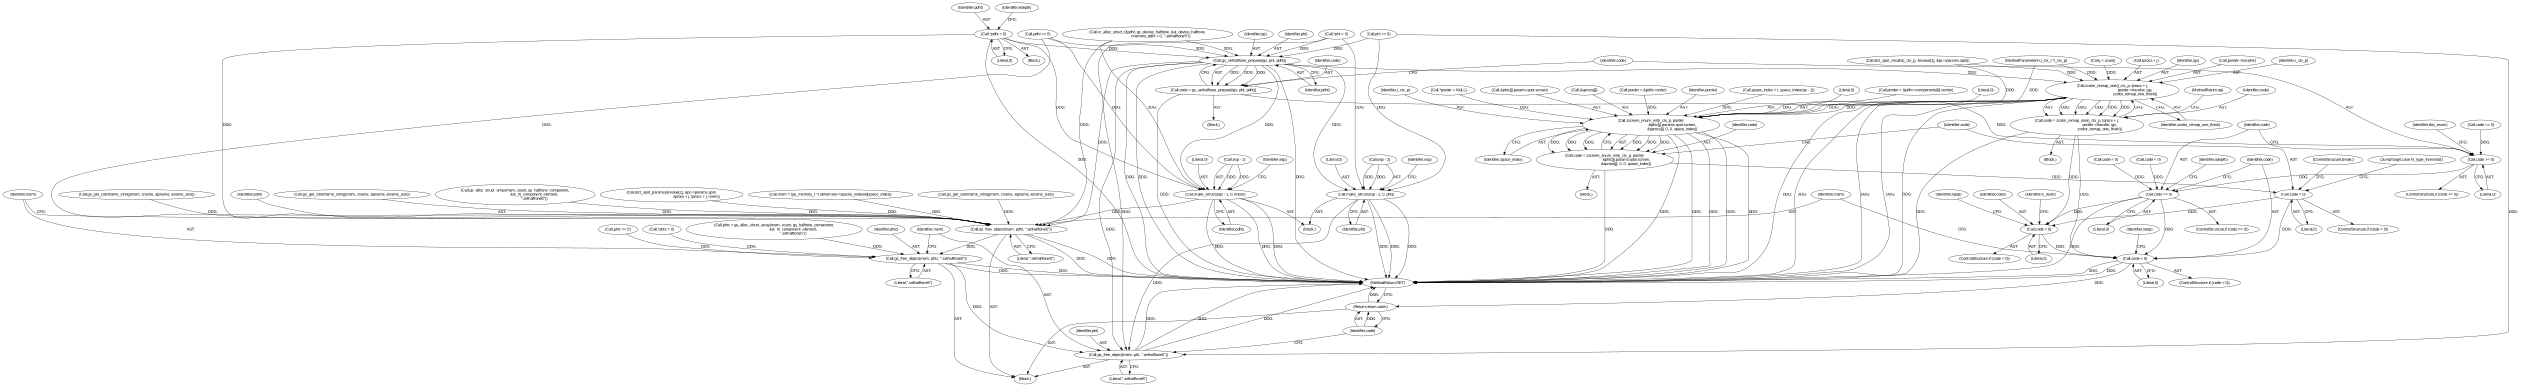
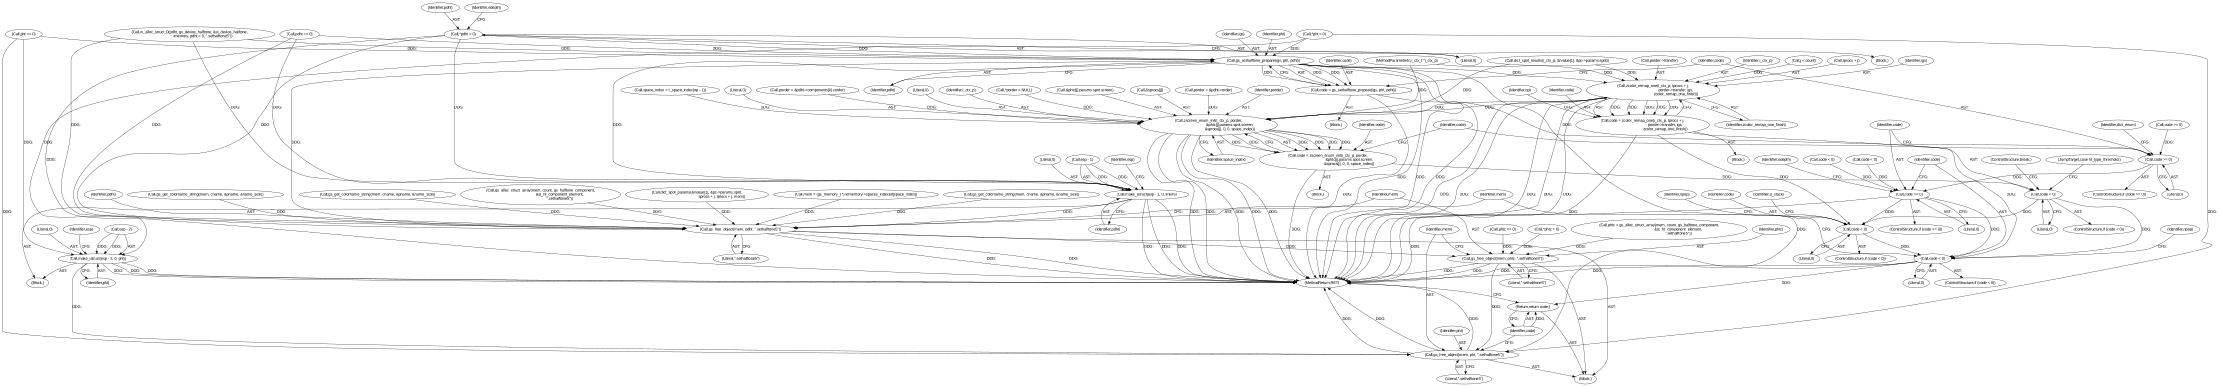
  digraph {
    fontname="Liberation Sans"
    node [fontname="Liberation Sans"]
    edge [fontname="Liberation Sans"]
    n1 [label="(Call,*pdht = 0)"]
    n2 [label="(Call,gs_sethalftone_prepare(igs, pht, pdht))"]
    n3 [label="(Call,make_istruct(esp - 1, 0, finish))"]
    n4 [label="(Call,gs_free_object(mem, pdht, \".sethalftone5\"))"]
    n5 [label="(Literal,0)"]
    n6 [label="(Block,)"]
    n7 [label="(MethodReturn,RET)"]
    n8 [label="(Call,code = gs_sethalftone_prepare(igs, pht, pdht))"]
    n9 [label="(Call,make_istruct(esp - 2, 0, pht))"]
    n10 [label="(Call,gs_free_object(mem, pht, \".sethalftone5\"))"]
    n11 [label="(Call,zcolor_remap_one(i_ctx_p, tprocs + j,\n                                            porder->transfer, igs,\n                                            zcolor_remap_one_finish))"]
    n12 [label="(Identifier,pdht)"]
    n13 [label="(Block,)"]
    n14 [label="(Identifier,pdht)"]
    n15 [label="(Block,)"]
    n16 [label="(Call,gs_free_object(mem, phtc, \".sethalftone5\"))"]
    n17 [label="(Literal,\".sethalftone5\")"]
    n18 [label="(Return,return code;)"]
    n19 [label="(Call,code >= 0)"]
    n20 [label="(Block,)"]
    n21 [label="(Identifier,pht)"]
    n22 [label="(Literal,\".sethalftone5\")"]
    n23 [label="(Call,zscreen_enum_init(i_ctx_p, porder,\n                                         &phtc[j].params.spot.screen,\n                                         &sprocs[j], 0, 0, space_index))"]
    n24 [label="(Call,code = zcolor_remap_one(i_ctx_p, tprocs + j,\n                                            porder->transfer, igs,\n                                            zcolor_remap_one_finish))"]
    n25 [label="(Identifier,zcolor_remap_one_finish)"]
    n26 [label="(Call,code >= 0)"]
    n27 [label="(Literal,0)"]
    n28 [label="(ControlStructure,if (code >= 0))"]
    n29 [label="(Call,code < 0)"]
    n30 [label="(Call,code < 0)"]
    n31 [label="(ControlStructure,if (code >= 0))"]
    n32 [label="(Literal,0)"]
    n33 [label="(Literal,0)"]
    n34 [label="(ControlStructure,if (code < 0))"]
    n35 [label="(Literal,0)"]
    n36 [label="(ControlStructure,if (code < 0))"]
    n37 [label="(Identifier,code)"]
    n38 [label="(Literal,\".sethalftone5\")"]
    n39 [label="(Call,code = zscreen_enum_init(i_ctx_p, porder,\n                                         &phtc[j].params.spot.screen,\n                                         &sprocs[j], 0, 0, space_index))"]
    n40 [label="(Identifier,space_index)"]
    n41 [label="(Block,)"]
    n42 [label="(Call,code < 0)"]
    n43 [label="(Block,)"]
    n44 [label="(ControlStructure,if (code < 0))"]
    n45 [label="(Literal,0)"]
    n46 [label="(Call,phtc == 0)"]
    n47 [label="(Identifier,code)"]
    n48 [label="(Call,gs_alloc_struct_array(mem, count, gs_halftone_component,\n                                     &st_ht_component_element,\n                                     \".sethalftone5\"))"]
    n49 [label="(Identifier,pht)"]
    n50 [label="(Identifier,pdht)"]
    n51 [label="(Identifier,code)"]
    n52 [label="(Call,porder = &pdht->components[k].corder)"]
    n53 [label="(Identifier,esp)"]
    n54 [label="(Identifier,mem)"]
    n55 [label="(Call,*pht = 0)"]
    n56 [label="(Call,code < 0)"]
-   n57 [label="(MethodReturn,op)"]
+   n57 [label="(Identifier,op)"]
    n58 [label="(Identifier,mem)"]
    n59 [label="(Call,rc_alloc_struct_0(pdht, gx_device_halftone, &st_device_halftone,\n                          imemory, pdht = 0, \".sethalftone5\"))"]
    n60 [label="(Literal,0)"]
    n61 [label="(Call,dict_spot_params(&rvalue[1], &pc->params.spot,\n                                                sprocs + j, tprocs + j, mem))"]
    n62 [label="(Identifier,igs)"]
    n63 [label="(Call,porder = &pdht->order)"]
    n64 [label="(ControlStructure,break;)"]
    n65 [label="(Identifier,porder)"]
    n66 [label="(JumpTarget,case ht_type_threshold:)"]
    n67 [label="(Call,pht == 0)"]
    n68 [label="(Call,space_index = r_space_index(op - 1))"]
    n69 [label="(Literal,0)"]
    n70 [label="(Call,mem = (gs_memory_t *) idmemory->spaces_indexed[space_index])"]
    n71 [label="(Call,*phtc = 0)"]
    n72 [label="(Identifier,pht)"]
    n73 [label="(Identifier,code)"]
    n74 [label="(MethodParameterIn,i_ctx_t *i_ctx_p)"]
    n75 [label="(Call,gs_get_colorname_string(mem, cname, &pname, &name_size))"]
    n76 [label="(Identifier,code)"]
    n77 [label="(Call,dict_spot_results(i_ctx_p, &rvalue[1], &pc->params.spot))"]
    n78 [label="(Identifier,igs)"]
    n79 [label="(Identifier,mem)"]
    n80 [label="(Call,esp - 2)"]
    n81 [label="(Call,pdht == 0)"]
    n82 [label="(Literal,0)"]
    n83 [label="(Call,porder->transfer)"]
    n84 [label="(Identifier,code)"]
    n85 [label="(Identifier,odepth)"]
    n86 [label="(Identifier,dict_enum)"]
    n87 [label="(Literal,0)"]
    n88 [label="(Identifier,o_stack)"]
    n89 [label="(Identifier,npop)"]
    n90 [label="(Identifier,i_ctx_p)"]
    n91 [label="(Identifier,npop)"]
    n92 [label="(Identifier,i_ctx_p)"]
    n93 [label="(Call,*porder = NULL)"]
    n94 [label="(Identifier,code)"]
    n95 [label="(Call,j < count)"]
    n96 [label="(Identifier,esp)"]
    n97 [label="(Identifier,code)"]
    n98 [label="(Call,phtc = gs_alloc_struct_array(mem, count, gs_halftone_component,\n                                     &st_ht_component_element,\n                                     \".sethalftone5\"))"]
    n99 [label="(Identifier,edepth)"]
    n100 [label="(Call,gs_get_colorname_string(mem, cname, &pname, &name_size))"]
    n101 [label="(Call,&phtc[j].params.spot.screen)"]
    n102 [label="(Call,code < 0)"]
    n103 [label="(Identifier,phtc)"]
    n104 [label="(Call,esp - 1)"]
    n105 [label="(Call,tprocs + j)"]
    n106 [label="(Call,&sprocs[j])"]
    n107 [label="(Call,code >= 0)"]
    n108 [label="(Identifier,pdht)"]
    n109 [label="(Identifier,code)"]
    n110 [label="(Call,gs_get_colorname_string(mem, cname, &pname, &name_size))"]
    n1 -> n2 [label="DDG: "]
    n1 -> n3 [label="DDG: "]
    n1 -> n4 [label="DDG: "]
    n1 -> n5 [label="CFG: "]
    n1 -> n6 [label="AST: "]
    n1 -> n7 [label="DDG: "]
    n2 -> n3 [label="DDG: "]
    n2 -> n4 [label="DDG: "]
    n2 -> n7 [label="DDG: "]
    n2 -> n7 [label="DDG: "]
    n2 -> n7 [label="DDG: "]
    n2 -> n8 [label="AST: "]
    n2 -> n8 [label="DDG: "]
    n2 -> n8 [label="DDG: "]
    n2 -> n8 [label="DDG: "]
-   n2 -> n9 [label="DDG: "]
    n2 -> n10 [label="DDG: "]
    n2 -> n11 [label="DDG: "]
    n2 -> n12 [label="CFG: "]
    n3 -> n4 [label="DDG: "]
    n3 -> n7 [label="DDG: "]
    n3 -> n7 [label="DDG: "]
    n3 -> n7 [label="DDG: "]
    n3 -> n13 [label="AST: "]
    n3 -> n14 [label="CFG: "]
    n4 -> n7 [label="DDG: "]
    n4 -> n7 [label="DDG: "]
    n4 -> n15 [label="AST: "]
    n4 -> n16 [label="DDG: "]
    n4 -> n17 [label="CFG: "]
    n5 -> n1 [label="AST: "]
    n7 -> n18 [label="CFG: "]
    n8 -> n2 [label="CFG: "]
    n8 -> n7 [label="DDG: "]
    n8 -> n19 [label="DDG: "]
    n8 -> n20 [label="AST: "]
    n9 -> n7 [label="DDG: "]
    n9 -> n7 [label="DDG: "]
    n9 -> n7 [label="DDG: "]
    n9 -> n10 [label="DDG: "]
    n9 -> n13 [label="AST: "]
    n9 -> n21 [label="CFG: "]
    n10 -> n7 [label="DDG: "]
    n10 -> n7 [label="DDG: "]
    n10 -> n7 [label="DDG: "]
    n10 -> n15 [label="AST: "]
    n10 -> n22 [label="CFG: "]
    n11 -> n7 [label="DDG: "]
    n11 -> n7 [label="DDG: "]
    n11 -> n7 [label="DDG: "]
    n11 -> n7 [label="DDG: "]
    n11 -> n7 [label="DDG: "]
    n11 -> n23 [label="DDG: "]
    n11 -> n24 [label="AST: "]
    n11 -> n24 [label="DDG: "]
    n11 -> n24 [label="DDG: "]
    n11 -> n24 [label="DDG: "]
    n11 -> n24 [label="DDG: "]
    n11 -> n24 [label="DDG: "]
    n11 -> n25 [label="CFG: "]
    n12 -> n2 [label="AST: "]
    n14 -> n3 [label="AST: "]
    n16 -> n7 [label="DDG: "]
    n16 -> n7 [label="DDG: "]
    n16 -> n10 [label="DDG: "]
    n16 -> n15 [label="AST: "]
    n16 -> n38 [label="CFG: "]
    n17 -> n4 [label="AST: "]
-   n18 -> n7 [label="DDG: "]
    n18 -> n15 [label="AST: "]
    n18 -> n37 [label="CFG: "]
    n19 -> n26 [label="DDG: "]
    n19 -> n27 [label="CFG: "]
    n19 -> n28 [label="AST: "]
    n21 -> n9 [label="AST: "]
    n22 -> n10 [label="AST: "]
    n23 -> n7 [label="DDG: "]
    n23 -> n7 [label="DDG: "]
    n23 -> n7 [label="DDG: "]
    n23 -> n7 [label="DDG: "]
    n23 -> n7 [label="DDG: "]
    n23 -> n11 [label="DDG: "]
    n23 -> n39 [label="AST: "]
    n23 -> n39 [label="DDG: "]
    n23 -> n39 [label="DDG: "]
    n23 -> n39 [label="DDG: "]
    n23 -> n39 [label="DDG: "]
    n23 -> n39 [label="DDG: "]
    n23 -> n39 [label="DDG: "]
    n23 -> n40 [label="CFG: "]
    n24 -> n7 [label="DDG: "]
    n24 -> n11 [label="CFG: "]
    n24 -> n29 [label="DDG: "]
    n24 -> n30 [label="DDG: "]
    n24 -> n41 [label="AST: "]
    n25 -> n11 [label="AST: "]
    n26 -> n7 [label="DDG: "]
    n26 -> n29 [label="DDG: "]
    n26 -> n30 [label="DDG: "]
    n26 -> n31 [label="AST: "]
    n26 -> n32 [label="CFG: "]
    n27 -> n19 [label="AST: "]
    n29 -> n30 [label="DDG: "]
    n29 -> n33 [label="CFG: "]
    n29 -> n34 [label="AST: "]
    n30 -> n7 [label="DDG: "]
    n30 -> n7 [label="DDG: "]
    n30 -> n18 [label="DDG: "]
    n30 -> n35 [label="CFG: "]
    n30 -> n36 [label="AST: "]
    n32 -> n26 [label="AST: "]
    n33 -> n29 [label="AST: "]
    n35 -> n30 [label="AST: "]
    n37 -> n10 [label="CFG: "]
    n37 -> n18 [label="AST: "]
    n37 -> n18 [label="DDG: "]
    n38 -> n16 [label="AST: "]
    n39 -> n7 [label="DDG: "]
    n39 -> n23 [label="CFG: "]
    n39 -> n42 [label="DDG: "]
    n39 -> n43 [label="AST: "]
    n40 -> n23 [label="AST: "]
    n42 -> n29 [label="DDG: "]
    n42 -> n30 [label="DDG: "]
    n42 -> n44 [label="AST: "]
    n42 -> n45 [label="CFG: "]
    n45 -> n42 [label="AST: "]
    n46 -> n16 [label="DDG: "]
    n47 -> n8 [label="CFG: "]
    n47 -> n19 [label="AST: "]
    n48 -> n4 [label="DDG: "]
    n49 -> n10 [label="AST: "]
    n50 -> n1 [label="AST: "]
    n51 -> n26 [label="CFG: "]
    n51 -> n30 [label="AST: "]
    n52 -> n23 [label="DDG: "]
    n53 -> n3 [label="CFG: "]
    n54 -> n10 [label="AST: "]
    n54 -> n16 [label="CFG: "]
    n55 -> n2 [label="DDG: "]
    n55 -> n9 [label="DDG: "]
    n55 -> n10 [label="DDG: "]
    n56 -> n26 [label="DDG: "]
    n57 -> n24 [label="CFG: "]
    n58 -> n4 [label="AST: "]
    n58 -> n30 [label="CFG: "]
    n59 -> n2 [label="DDG: "]
    n59 -> n3 [label="DDG: "]
    n59 -> n4 [label="DDG: "]
    n60 -> n23 [label="AST: "]
    n61 -> n4 [label="DDG: "]
    n62 -> n11 [label="AST: "]
    n63 -> n23 [label="DDG: "]
    n64 -> n42 [label="CFG: "]
    n65 -> n23 [label="AST: "]
    n66 -> n42 [label="CFG: "]
    n67 -> n2 [label="DDG: "]
    n67 -> n9 [label="DDG: "]
    n67 -> n10 [label="DDG: "]
    n68 -> n23 [label="DDG: "]
    n69 -> n23 [label="AST: "]
    n70 -> n4 [label="DDG: "]
    n71 -> n16 [label="DDG: "]
    n72 -> n2 [label="AST: "]
    n73 -> n29 [label="AST: "]
    n74 -> n11 [label="DDG: "]
    n74 -> n23 [label="DDG: "]
    n75 -> n4 [label="DDG: "]
    n76 -> n19 [label="CFG: "]
    n76 -> n26 [label="AST: "]
    n77 -> n11 [label="DDG: "]
    n77 -> n23 [label="DDG: "]
    n78 -> n2 [label="AST: "]
    n79 -> n4 [label="CFG: "]
    n79 -> n16 [label="AST: "]
    n80 -> n9 [label="AST: "]
    n80 -> n9 [label="DDG: "]
    n80 -> n9 [label="DDG: "]
    n81 -> n2 [label="DDG: "]
    n81 -> n3 [label="DDG: "]
    n81 -> n4 [label="DDG: "]
    n82 -> n3 [label="AST: "]
    n83 -> n11 [label="AST: "]
    n84 -> n24 [label="AST: "]
    n85 -> n26 [label="CFG: "]
    n86 -> n19 [label="CFG: "]
    n87 -> n9 [label="AST: "]
    n88 -> n29 [label="CFG: "]
    n89 -> n30 [label="CFG: "]
    n90 -> n11 [label="AST: "]
    n91 -> n29 [label="CFG: "]
    n92 -> n23 [label="AST: "]
    n93 -> n23 [label="DDG: "]
    n94 -> n39 [label="CFG: "]
    n94 -> n42 [label="AST: "]
    n95 -> n11 [label="DDG: "]
    n96 -> n9 [label="CFG: "]
    n97 -> n8 [label="AST: "]
    n98 -> n16 [label="DDG: "]
    n99 -> n1 [label="CFG: "]
    n100 -> n4 [label="DDG: "]
    n101 -> n23 [label="AST: "]
    n102 -> n26 [label="DDG: "]
    n103 -> n16 [label="AST: "]
    n104 -> n3 [label="AST: "]
    n104 -> n3 [label="DDG: "]
    n104 -> n3 [label="DDG: "]
    n105 -> n11 [label="AST: "]
    n106 -> n23 [label="AST: "]
    n107 -> n19 [label="DDG: "]
    n108 -> n4 [label="AST: "]
    n109 -> n39 [label="AST: "]
    n110 -> n4 [label="DDG: "]
  }
